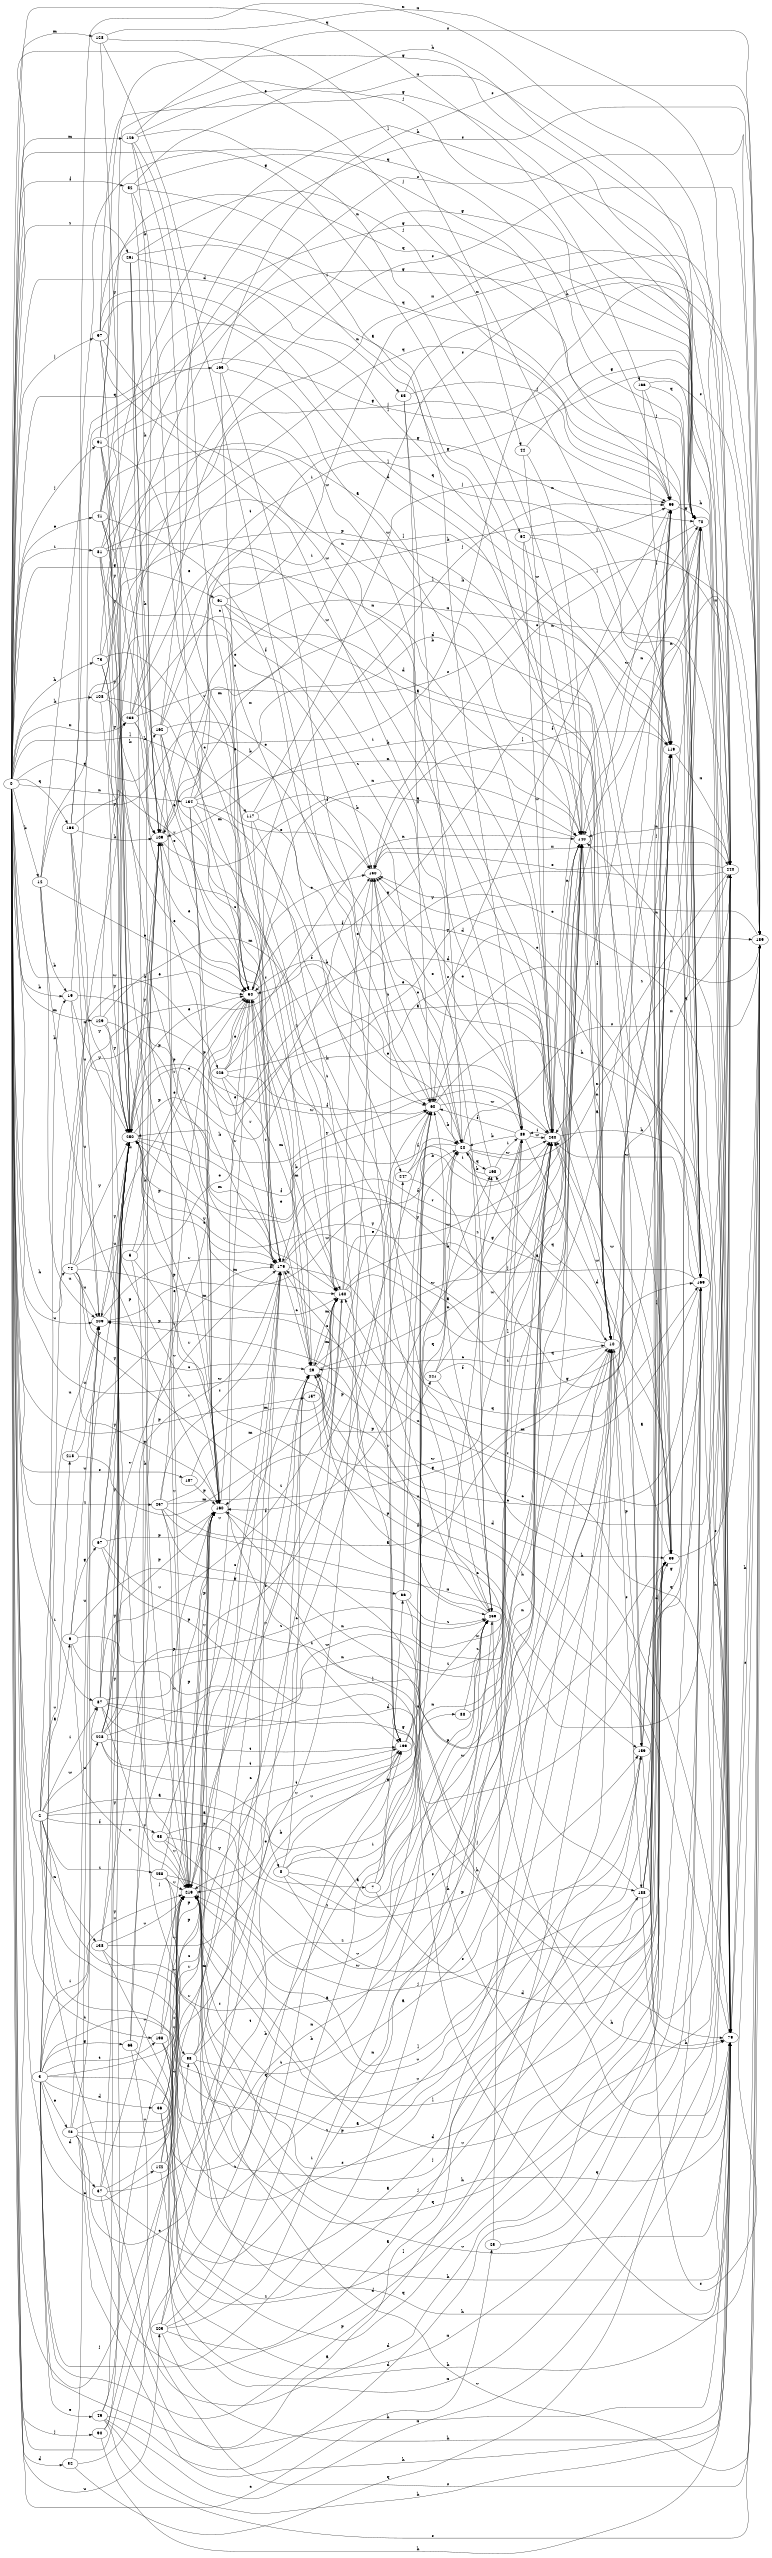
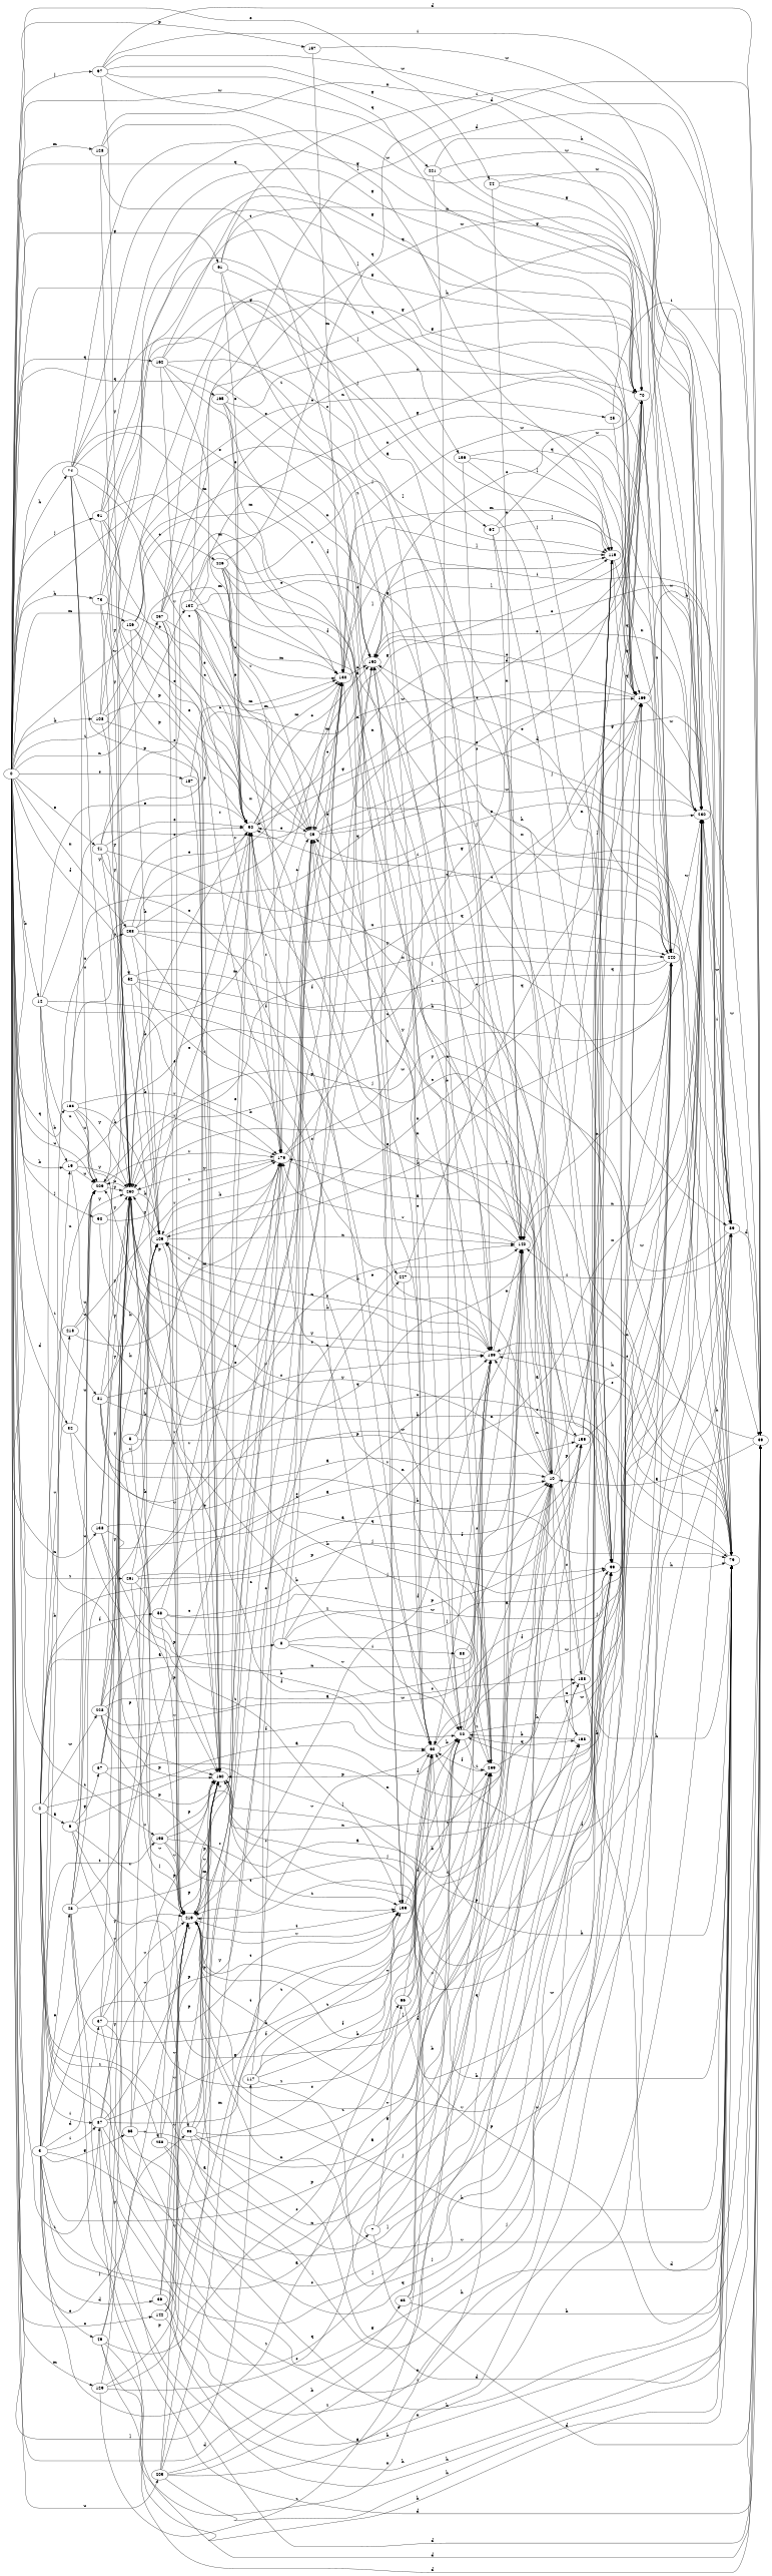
  strict digraph {
    rankdir=LR
    0
    12
    19
    25
    29
    32
    35
    41
    44
    52
    61
    64
    73
    74
    81
    87
    90
    91
    97
    98
    108
    117
    126
    128
    129
    134
    138
    142
    157
    162
    163
    165
    166
    187
    198
    205
    209
    221
    226
    238
    n41 [label=261]
    257
    159
    50
    20
    70
    160
    250
    179
    189
    89
    169
    79
    140
    39
    230
    130
    199
    99
    60
    240
    109
    10
    259
    119
    150
    219
    247
    2
    7
    8
    9
    58
    188
    218
    228
    258
    168
    66
    88
    67
    3
    36
    37
    48
    49
    65
    5
    0 -> 12 [label=b]
    0 -> 19 [label=b]
    0 -> 25 [label=c]
    0 -> 29 [label=c]
    0 -> 32 [label=d]
    0 -> 35 [label=d]
    0 -> 41 [label=e]
    0 -> 44 [label=e]
    0 -> 52 [label=f]
    0 -> 61 [label=g]
    0 -> 64 [label=g]
    0 -> 73 [label=h]
    0 -> 74 [label=h]
    0 -> 81 [label=i]
    0 -> 87 [label=i]
    0 -> 90 [label=j]
    0 -> 91 [label=j]
    0 -> 97 [label=j]
    0 -> 98 [label=j]
    0 -> 108 [label=k]
    0 -> 117 [label=l]
    0 -> 126 [label=m]
    0 -> 128 [label=m]
    0 -> 129 [label=m]
    0 -> 134 [label=n]
    0 -> 138 [label=n]
    0 -> 142 [label=o]
    0 -> 157 [label=p]
    0 -> 162 [label=q]
    0 -> 163 [label=q]
    0 -> 165 [label=q]
    0 -> 166 [label=q]
    0 -> 187 [label=s]
    0 -> 198 [label=t]
    0 -> 205 [label=u]
    0 -> 209 [label=u]
    0 -> 221 [label=w]
    0 -> 226 [label=w]
    0 -> 238 [label=x]
    0 -> n41 [label=z]
    0 -> 257 [label=z]
    12 -> 19 [label=b]
    12 -> 209 [label=u]
    12 -> 159 [label=p]
    12 -> 50 [label=e]
    12 -> 20 [label=b]
    12 -> 70 [label=g]
    12 -> 160 [label=p]
    19 -> 209 [label=u]
    19 -> 250 [label=y]
    19 -> 179 [label=r]
    19 -> 189 [label=s]
    25 -> 89 [label=i]
    25 -> 169 [label=q]
    29 -> 50 [label=e]
    29 -> 79 [label=h]
    29 -> 140 [label=n]
    29 -> 39 [label=d]
    29 -> 230 [label=w]
    29 -> 130 [label=m]
    32 -> 209 [label=u]
    32 -> 169 [label=q]
    32 -> 199 [label=t]
    35 -> 20 [label=b]
    35 -> 79 [label=h]
    35 -> 99 [label=j]
    35 -> 60 [label=f]
    41 -> 50 [label=e]
    41 -> 160 [label=p]
    41 -> 250 [label=y]
    41 -> 89 [label=i]
    41 -> 230 [label=w]
    41 -> 60 [label=f]
    41 -> 240 [label=x]
    44 -> 70 [label=g]
    44 -> 140 [label=n]
    44 -> 230 [label=w]
    52 -> 179 [label=r]
    52 -> 89 [label=i]
    52 -> 79 [label=h]
    52 -> 99 [label=j]
    52 -> 109 [label=k]
    61 -> 50 [label=e]
    61 -> 89 [label=i]
    61 -> 240 [label=x]
    61 -> 10 [label=a]
    61 -> 259 [label=z]
    64 -> 140 [label=n]
    64 -> 230 [label=w]
    64 -> 99 [label=j]
    64 -> 119 [label=l]
    73 -> 29 [label=c]
    73 -> 70 [label=g]
    73 -> 160 [label=p]
    73 -> 250 [label=y]
    73 -> 99 [label=j]
    74 -> 29 [label=c]
    74 -> 209 [label=u]
    74 -> 50 [label=e]
    74 -> 70 [label=g]
    74 -> 160 [label=p]
    74 -> 250 [label=y]
    74 -> 230 [label=w]
    74 -> 130 [label=m]
    74 -> 259 [label=z]
    74 -> 150 [label=o]
    81 -> 250 [label=y]
    81 -> 79 [label=h]
    81 -> 140 [label=n]
    81 -> 230 [label=w]
    81 -> 109 [label=k]
    81 -> 10 [label=a]
    81 -> 150 [label=o]
    87 -> 70 [label=g]
    87 -> 250 [label=y]
    87 -> 179 [label=r]
    87 -> 140 [label=n]
    87 -> 39 [label=d]
    87 -> 199 [label=t]
    87 -> 60 [label=f]
    87 -> 219 [label=v]
    90 -> 250 [label=y]
    90 -> 179 [label=r]
    90 -> 79 [label=h]
    91 -> 50 [label=e]
    91 -> 70 [label=g]
    91 -> 160 [label=p]
    91 -> 250 [label=y]
    91 -> 169 [label=q]
    91 -> 130 [label=m]
    91 -> 119 [label=l]
    97 -> 70 [label=g]
    97 -> 250 [label=y]
    97 -> 89 [label=i]
    97 -> 169 [label=q]
    97 -> 39 [label=d]
    97 -> 230 [label=w]
    97 -> 119 [label=l]
    98 -> 29 [label=c]
    98 -> 160 [label=p]
    98 -> 79 [label=h]
    98 -> 99 [label=j]
    98 -> 10 [label=a]
    98 -> 259 [label=z]
    108 -> 50 [label=e]
    108 -> 70 [label=g]
    108 -> 250 [label=y]
    108 -> 169 [label=q]
    108 -> 130 [label=m]
    108 -> 247 [label=x]
    117 -> 20 [label=b]
    117 -> 179 [label=r]
    117 -> 199 [label=t]
    117 -> 99 [label=j]
    117 -> 60 [label=f]
    126 -> 29 [label=c]
    126 -> 50 [label=e]
    126 -> 189 [label=s]
    126 -> 140 [label=n]
    126 -> 99 [label=j]
    126 -> 109 [label=k]
    128 -> 250 [label=y]
    128 -> 199 [label=t]
    128 -> 240 [label=x]
    128 -> 119 [label=l]
    129 -> 160 [label=p]
    129 -> 250 [label=y]
    129 -> 189 [label=s]
    129 -> 130 [label=m]
    129 -> 259 [label=z]
    134 -> 20 [label=b]
    134 -> 70 [label=g]
    134 -> 160 [label=p]
    134 -> 179 [label=r]
    134 -> 140 [label=n]
    134 -> 39 [label=d]
    134 -> 60 [label=f]
    134 -> 119 [label=l]
    134 -> 150 [label=o]
    138 -> 50 [label=e]
    138 -> 20 [label=b]
    138 -> 250 [label=y]
    138 -> 169 [label=q]
    138 -> 10 [label=a]
    138 -> 219 [label=v]
    142 -> 160 [label=p]
    142 -> 240 [label=x]
    142 -> 150 [label=o]
    142 -> 219 [label=v]
    157 -> 230 [label=w]
    157 -> 130 [label=m]
    162 -> 29 [label=c]
    162 -> 189 [label=s]
    162 -> 169 [label=q]
    162 -> 140 [label=n]
    162 -> 130 [label=m]
    162 -> 150 [label=o]
    162 -> 219 [label=v]
    163 -> 209 [label=u]
    163 -> 250 [label=y]
    163 -> 179 [label=r]
    163 -> 169 [label=q]
    163 -> 240 [label=x]
    163 -> 109 [label=k]
    163 -> 219 [label=v]
    165 -> 50 [label=e]
    165 -> 70 [label=g]
    165 -> 189 [label=s]
    165 -> 230 [label=w]
    165 -> 60 [label=f]
    166 -> 189 [label=s]
    166 -> 169 [label=q]
    166 -> 99 [label=j]
    166 -> 119 [label=l]
    187 -> 160 [label=p]
    187 -> 130 [label=m]
    198 -> 160 [label=p]
    198 -> 140 [label=n]
    198 -> 99 [label=j]
    198 -> 10 [label=a]
    198 -> 219 [label=v]
    205 -> 20 [label=b]
    205 -> 179 [label=r]
    205 -> 79 [label=h]
    205 -> 199 [label=t]
    205 -> 10 [label=a]
    205 -> 259 [label=z]
    205 -> 219 [label=v]
    209 -> 250 [label=y]
    209 -> 179 [label=r]
    209 -> 230 [label=w]
    221 -> 20 [label=b]
    221 -> 70 [label=g]
    221 -> 79 [label=h]
    221 -> 230 [label=w]
    226 -> 50 [label=e]
    226 -> 179 [label=r]
    226 -> 140 [label=n]
    226 -> 39 [label=d]
    226 -> 130 [label=m]
    226 -> 60 [label=f]
    226 -> 10 [label=a]
    238 -> 50 [label=e]
    238 -> 70 [label=g]
    238 -> 189 [label=s]
    238 -> 39 [label=d]
    238 -> 240 [label=x]
    238 -> 109 [label=k]
    238 -> 119 [label=l]
    n41 -> 160 [label=p]
    n41 -> 140 [label=n]
    n41 -> 99 [label=j]
    n41 -> 109 [label=k]
    n41 -> 10 [label=a]
    n41 -> 219 [label=v]
    257 -> 50 [label=e]
    257 -> 70 [label=g]
    257 -> 179 [label=r]
    257 -> 79 [label=h]
    257 -> 130 [label=m]
    257 -> 240 [label=x]
    257 -> 10 [label=a]
    257 -> 219 [label=v]
    159 -> 70 [label=g]
    159 -> 189 [label=s]
    159 -> 169 [label=q]
    159 -> 230 [label=w]
    159 -> 219 [label=v]
    50 -> 179 [label=r]
    50 -> 39 [label=d]
    50 -> 130 [label=m]
    50 -> 99 [label=j]
    50 -> 150 [label=o]
    50 -> 219 [label=v]
    20 -> 160 [label=p]
    20 -> 189 [label=s]
    20 -> 230 [label=w]
    20 -> 240 [label=x]
    20 -> 10 [label=a]
    20 -> 259 [label=z]
    20 -> 150 [label=o]
    20 -> 168 [label=q]
    70 -> 140 [label=n]
    70 -> 230 [label=w]
    70 -> 240 [label=x]
    70 -> 150 [label=o]
    160 -> 50 [label=e]
    160 -> 79 [label=h]
    160 -> 199 [label=t]
    160 -> 219 [label=v]
    250 -> 209 [label=u]
    250 -> 50 [label=e]
    250 -> 20 [label=b]
    250 -> 160 [label=p]
    250 -> 189 [label=s]
    250 -> 130 [label=m]
    250 -> 60 [label=f]
    250 -> 109 [label=k]
    179 -> 29 [label=c]
    179 -> 70 [label=g]
    179 -> 250 [label=y]
    179 -> 169 [label=q]
    179 -> 109 [label=k]
    179 -> 10 [label=a]
    189 -> 250 [label=y]
    189 -> 79 [label=h]
    189 -> 140 [label=n]
    189 -> 60 [label=f]
    189 -> 109 [label=k]
    189 -> 219 [label=v]
    89 -> 50 [label=e]
    89 -> 20 [label=b]
    89 -> 160 [label=p]
    89 -> 250 [label=y]
    89 -> 39 [label=d]
    89 -> 230 [label=w]
    89 -> 60 [label=f]
    89 -> 219 [label=v]
    169 -> 29 [label=c]
    169 -> 250 [label=y]
    169 -> 79 [label=h]
    169 -> 230 [label=w]
    169 -> 130 [label=m]
    169 -> 150 [label=o]
    79 -> 209 [label=u]
    79 -> 179 [label=r]
    79 -> 189 [label=s]
    79 -> 140 [label=n]
    79 -> 150 [label=o]
    79 -> 219 [label=v]
    140 -> 50 [label=e]
    140 -> 179 [label=r]
    140 -> 10 [label=a]
    39 -> 160 [label=p]
    39 -> 189 [label=s]
    39 -> 230 [label=w]
    39 -> 10 [label=a]
    230 -> 50 [label=e]
    230 -> 89 [label=i]
    230 -> 79 [label=h]
    230 -> 140 [label=n]
    230 -> 150 [label=o]
    130 -> 29 [label=c]
    130 -> 230 [label=w]
    130 -> 99 [label=j]
    130 -> 119 [label=l]
    130 -> 150 [label=o]
    130 -> 219 [label=v]
    199 -> 60 [label=f]
    199 -> 259 [label=z]
    199 -> 219 [label=v]
    99 -> 70 [label=g]
    99 -> 79 [label=h]
    99 -> 60 [label=f]
    60 -> 20 [label=b]
    60 -> 79 [label=h]
    60 -> 230 [label=w]
    60 -> 219 [label=v]
    240 -> 29 [label=c]
    240 -> 209 [label=u]
    240 -> 250 [label=y]
    240 -> 140 [label=n]
-   240 -> 230 [label=z]
+   240 -> 230 [label=w]
    240 -> 109 [label=k]
    240 -> 150 [label=o]
    240 -> 219 [label=v]
    109 -> 250 [label=y]
    109 -> 189 [label=s]
    109 -> 140 [label=n]
    109 -> 240 [label=x]
    109 -> 219 [label=v]
    10 -> 29 [label=c]
    10 -> 159 [label=p]
    10 -> 250 [label=y]
    10 -> 140 [label=n]
    10 -> 240 [label=x]
    10 -> 109 [label=k]
    10 -> 188 [label=s]
    10 -> 168 [label=q]
    259 -> 50 [label=e]
    259 -> 179 [label=r]
-   259 -> 79 [label=h]
+   259 -> 188 [label=h]
    259 -> 60 [label=f]
    259 -> 109 [label=k]
    119 -> 169 [label=q]
    119 -> 240 [label=x]
    150 -> 199 [label=t]
    150 -> 240 [label=x]
    150 -> 119 [label=l]
    219 -> 160 [label=p]
    219 -> 79 [label=h]
    219 -> 39 [label=d]
    219 -> 199 [label=t]
    219 -> 119 [label=l]
    247 -> 89 [label=i]
    247 -> 169 [label=q]
    247 -> 60 [label=f]
    2 -> 87 [label=i]
    2 -> 209 [label=u]
    2 -> 159 [label=p]
    2 -> 79 [label=h]
    2 -> 10 [label=a]
    2 -> 7 [label=a]
    2 -> 8 [label=a]
    2 -> 9 [label=a]
    2 -> 58 [label=f]
    2 -> 188 [label=s]
    2 -> 218 [label=v]
    2 -> 228 [label=w]
    2 -> 258 [label=z]
    7 -> 39 [label=d]
    7 -> 230 [label=w]
    7 -> 168 [label=q]
    7 -> 66 [label=g]
    8 -> 29 [label=c]
    8 -> 159 [label=p]
    8 -> 140 [label=n]
    8 -> 99 [label=j]
    8 -> 188 [label=s]
    8 -> 88 [label=i]
    9 -> 209 [label=u]
    9 -> 259 [label=z]
    9 -> 119 [label=l]
    9 -> 219 [label=v]
    9 -> 66 [label=g]
    9 -> 67 [label=g]
    58 -> 29 [label=c]
    58 -> 230 [label=w]
    58 -> 99 [label=j]
    58 -> 259 [label=z]
    58 -> 219 [label=v]
    188 -> 29 [label=c]
    188 -> 79 [label=h]
    188 -> 39 [label=d]
    188 -> 99 [label=j]
    188 -> 119 [label=l]
    188 -> 219 [label=v]
    218 -> 209 [label=u]
    218 -> 179 [label=r]
    218 -> 130 [label=m]
    228 -> 160 [label=p]
    228 -> 250 [label=y]
    228 -> 179 [label=r]
    228 -> 140 [label=n]
    228 -> 230 [label=w]
    228 -> 199 [label=t]
    228 -> 60 [label=f]
    228 -> 109 [label=k]
    228 -> 10 [label=a]
    258 -> 160 [label=p]
    258 -> 169 [label=q]
    258 -> 79 [label=h]
    258 -> 119 [label=l]
    258 -> 219 [label=v]
    168 -> 20 [label=b]
-   168 -> 89 [label=i]
+   130 -> 89 [label=i]
    168 -> 150 [label=o]
    66 -> 20 [label=b]
    66 -> 230 [label=w]
    66 -> 60 [label=f]
    66 -> 259 [label=z]
    88 -> 140 [label=n]
    88 -> 259 [label=z]
    67 -> 50 [label=e]
    67 -> 160 [label=p]
    67 -> 250 [label=y]
    67 -> 189 [label=s]
    67 -> 240 [label=x]
    3 -> 19 [label=b]
    3 -> 87 [label=i]
    3 -> 198 [label=t]
    3 -> 238 [label=x]
    3 -> 159 [label=p]
    3 -> 140 [label=n]
    3 -> 10 [label=a]
    3 -> 259 [label=z]
    3 -> 219 [label=v]
    3 -> 247 [label=y]
    3 -> 168 [label=q]
    3 -> 36 [label=d]
    3 -> 37 [label=d]
    3 -> 48 [label=e]
    3 -> 49 [label=e]
    3 -> 65 [label=g]
    36 -> 160 [label=p]
    36 -> 79 [label=h]
    36 -> 240 [label=x]
    36 -> 219 [label=v]
    37 -> 250 [label=y]
    37 -> 179 [label=r]
    37 -> 89 [label=i]
    37 -> 39 [label=d]
    37 -> 199 [label=t]
    37 -> 219 [label=v]
    48 -> 29 [label=c]
    48 -> 209 [label=u]
    48 -> 20 [label=b]
    48 -> 250 [label=y]
    48 -> 179 [label=r]
    48 -> 79 [label=h]
    48 -> 39 [label=d]
    48 -> 130 [label=m]
    49 -> 250 [label=y]
    49 -> 189 [label=s]
    49 -> 79 [label=h]
    49 -> 39 [label=d]
    49 -> 240 [label=x]
    49 -> 219 [label=v]
    65 -> 160 [label=p]
    65 -> 189 [label=s]
    65 -> 109 [label=k]
    65 -> 119 [label=l]
    5 -> 98 [label=j]
    5 -> 159 [label=p]
    5 -> 50 [label=e]
    5 -> 109 [label=k]
  }
